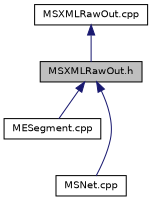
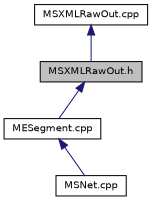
  digraph {
    node [color=black fillcolor=white fontname=Helvetica fontsize=10 shape=record style=filled]
    edge [color=midnightblue dir=back fontname=Helvetica fontsize=10 labelfontname=Helvetica labelfontsize=10 style=solid]
    n1 [fillcolor=grey75 fontcolor=black height=0.2 label="MSXMLRawOut.h" width=0.4]
    n2 [height=0.2 label="MESegment.cpp" width=0.4]
    n3 [height=0.2 label="MSNet.cpp" width=0.4]
    n4 [height=0.2 label="MSXMLRawOut.cpp" width=0.4]
    n1 -> n2
-   n1 -> n3
+   n2 -> n3
    n4 -> n1
  }
